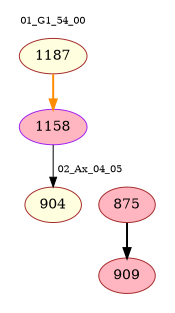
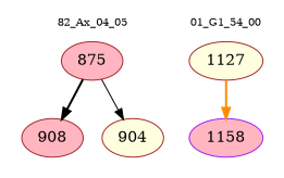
  digraph {
    node [color=brown fillcolor=lightpink style=filled]
    edge [color=black style=bold]
    n1 [label=875]
-   n2 [label=909]
+   n2 [label=908]
    n3 [fillcolor=lightyellow label=904]
-   n4 [fillcolor=lightyellow label=1187]
+   n4 [fillcolor=lightyellow label=1127]
    n5 [color=purple label=1158]
    subgraph cluster_1 {
      color=white
      fontsize=10
-     label="02_Ax_04_05"
+     label="82_Ax_04_05"
      n1
      n2
      n3
    }
    subgraph cluster_2 {
      color=white
      fontsize=10
      label="01_G1_54_00"
      n4
      n5
    }
    n1 -> n2
-   n5 -> n3 [style=solid]
+   n1 -> n3 [style=solid]
    n4 -> n5 [color=darkorange]
  }
